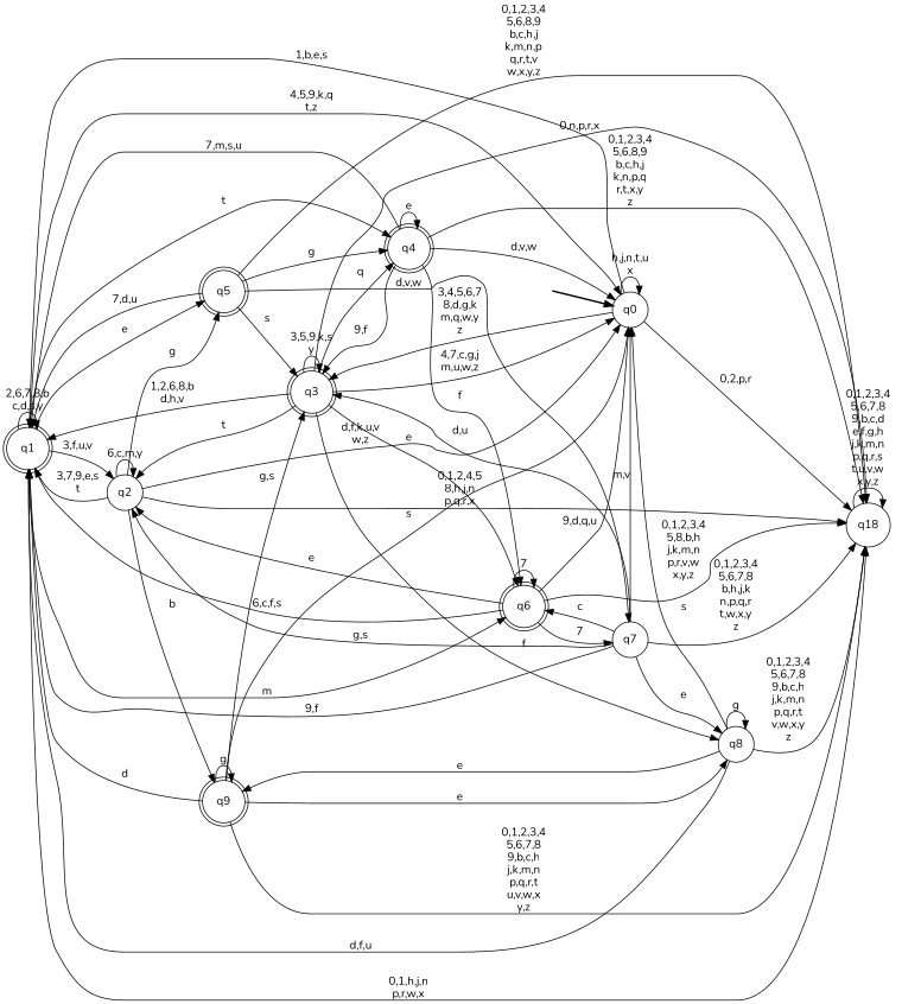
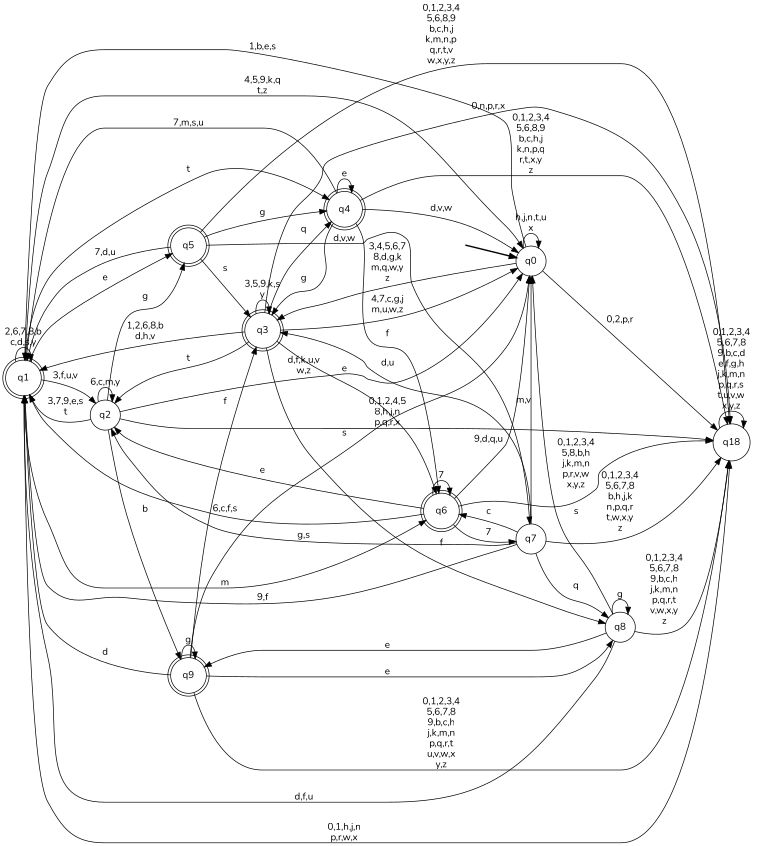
  digraph {
    fontname=Nunito
    rankdir=LR
    node [fontname=Nunito shape=doublecircle style="rounded,filled" color=black fillcolor=white]
    edge [fontname=Nunito]
    __start0 [height=0 shape=none style=invis width=0 color="" fillcolor=""]
    n2 [label=q0 shape=circle style=filled]
    n3 [label=q1]
    n4 [label=q3]
    n5 [label=q18 shape=circle style=filled]
    n6 [label=q2 shape=circle style=filled]
    n7 [label=q4]
    n8 [label=q5]
    n9 [label=q6]
    n10 [label=q9]
    n11 [label=q8 shape=circle style=filled]
    n12 [label=q7 shape=circle style=filled]
    subgraph cluster_1 {
      nodesep=0.15
      ranksep=0.15
      style=invis
      __start0
      n2
    }
    __start0 -> n2 [penwidth=2]
    n2 -> n2 [label="h,j,n,t,u\nx"]
    n2 -> n3 [label="1,b,e,s"]
    n2 -> n4 [label="3,4,5,6,7\n8,d,g,k\nm,q,w,y\nz"]
    n2 -> n5 [label="0,2,p,r"]
    n3 -> n2 [label="4,5,9,k,q\nt,z"]
    n3 -> n3 [label="2,6,7,8,b\nc,d,s,y"]
    n3 -> n5 [label="0,1,h,j,n\np,r,w,x"]
    n3 -> n6 [label="3,f,u,v"]
    n3 -> n7 [label=t]
    n3 -> n8 [label=e]
    n3 -> n9 [label=m]
    n4 -> n2 [label="4,7,c,g,j\nm,u,w,z"]
    n4 -> n3 [label="1,2,6,8,b\nd,h,v"]
    n4 -> n4 [label="3,5,9,k,s\ny"]
    n4 -> n5 [label="0,n,p,r,x"]
    n4 -> n6 [label=t]
    n4 -> n7 [label=q]
    n4 -> n9 [label=e]
    n4 -> n11 [label=f]
    n5 -> n5 [label="0,1,2,3,4\n5,6,7,8\n9,b,c,d\ne,f,g,h\nj,k,m,n\np,q,r,s\nt,u,v,w\nx,y,z"]
    n6 -> n2 [label="d,f,k,u,v\nw,z"]
    n6 -> n3 [label="3,7,9,e,s\nt"]
    n6 -> n5 [label="0,1,2,4,5\n8,h,j,n\np,q,r,x"]
    n6 -> n6 [label="6,c,m,y"]
    n6 -> n8 [label=g]
    n6 -> n10 [label=b]
    n7 -> n2 [label="d,v,w"]
    n7 -> n3 [label="7,m,s,u"]
-   n7 -> n4 [label="9,f"]
+   n7 -> n4 [label=g]
    n7 -> n5 [label="0,1,2,3,4\n5,6,8,9\nb,c,h,j\nk,n,p,q\nr,t,x,y\nz"]
    n7 -> n7 [label=e]
    n7 -> n9 [label=f]
    n8 -> n3 [label="7,d,u"]
    n8 -> n4 [label=s]
    n8 -> n5 [label="0,1,2,3,4\n5,6,8,9\nb,c,h,j\nk,m,n,p\nq,r,t,v\nw,x,y,z"]
    n8 -> n7 [label=g]
    n8 -> n12 [label="d,v,w"]
    n9 -> n2 [label="9,d,q,u"]
    n9 -> n3 [label="6,c,f,s"]
    n9 -> n5 [label="0,1,2,3,4\n5,8,b,h\nj,k,m,n\np,r,v,w\nx,y,z"]
    n9 -> n6 [label=e]
    n9 -> n9 [label=7]
    n9 -> n12 [label=7]
    n10 -> n2 [label=s]
    n10 -> n3 [label=d]
-   n10 -> n4 [label="g,s"]
+   n10 -> n4 [label=f]
    n10 -> n5 [label="0,1,2,3,4\n5,6,7,8\n9,b,c,h\nj,k,m,n\np,q,r,t\nu,v,w,x\ny,z"]
    n10 -> n10 [label=g]
    n10 -> n11 [label=e]
    n11 -> n2 [label=s]
    n11 -> n3 [label="d,f,u"]
    n11 -> n5 [label="0,1,2,3,4\n5,6,7,8\n9,b,c,h\nj,k,m,n\np,q,r,t\nv,w,x,y\nz"]
    n11 -> n10 [label=e]
    n11 -> n11 [label=g]
    n12 -> n2 [label="m,v"]
    n12 -> n3 [label="9,f"]
    n12 -> n4 [label="d,u"]
    n12 -> n5 [label="0,1,2,3,4\n5,6,7,8\nb,h,j,k\nn,p,q,r\nt,w,x,y\nz"]
    n12 -> n6 [label="g,s"]
    n12 -> n9 [label=c]
-   n12 -> n11 [label=e]
+   n12 -> n11 [label=q]
  }
